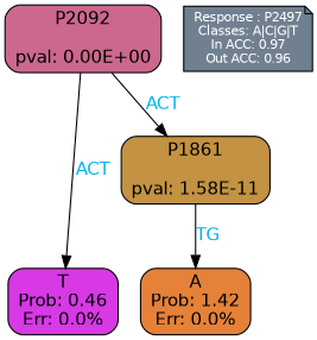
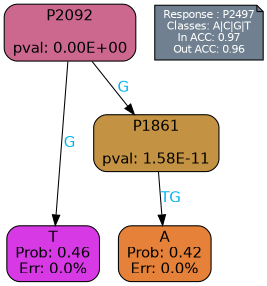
  digraph {
    ranksep=equally
    splines=polylines
    node [color=black fontname=helvetica shape=box style="filled, rounded"]
    edge [fontcolor=deepskyblue2 fontname=helvetica]
-   n1 [fillcolor="#e58139" label="A\nProb: 1.42\nErr: 0.0%"]
+   n1 [fillcolor="#e58139" label="A\nProb: 0.42\nErr: 0.0%"]
    n2 [fillcolor="#d739e5" label="T\nProb: 0.46\nErr: 0.0%"]
    n3 [align=left fillcolor=slategray fontcolor=white fontsize=10 label="Response : P2497\nClasses: A|C|G|T\nIn ACC: 0.97\nOut ACC: 0.96\n" shape=note style=filled]
    n4 [fillcolor="#cc688d" label="P2092\n\npval: 0.00E+00"]
    n5 [fillcolor="#c39242" label="P1861\n\npval: 1.58E-11"]
    subgraph sub_1 {
      rank=same
      n1
      n2
    }
    subgraph sub_2 {
      rank=same
      n3
      n4
    }
-   n4 -> n2 [label=ACT]
-   n4 -> n5 [label=ACT]
+   n4 -> n2 [label=G]
+   n4 -> n5 [label=G]
    n5 -> n1 [label=TG]
  }
